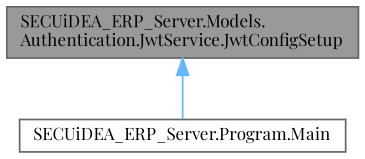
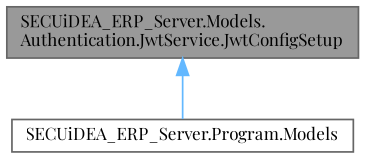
  digraph {
    rankdir=TB
    fontname="Playfair Display"
    node [fontname="Playfair Display" fontsize=10 shape=box style=filled]
    n1 [color=gray40 fillcolor=grey60 fontcolor=black height=0.2 label="SECUiDEA_ERP_Server.Models.\lAuthentication.JwtService.JwtConfigSetup" width=0.4]
-   n2 [color=grey40 fillcolor=white height=0.2 label="SECUiDEA_ERP_Server.Program.Main" width=0.4]
+   n2 [color=grey40 fillcolor=white height=0.2 label="SECUiDEA_ERP_Server.Program.Models" width=0.4]
    n1 -> n2 [color=steelblue1 dir=back fontname="Playfair Display" fontsize=10 labelfontname=Helvetica labelfontsize=10 style=solid]
  }
